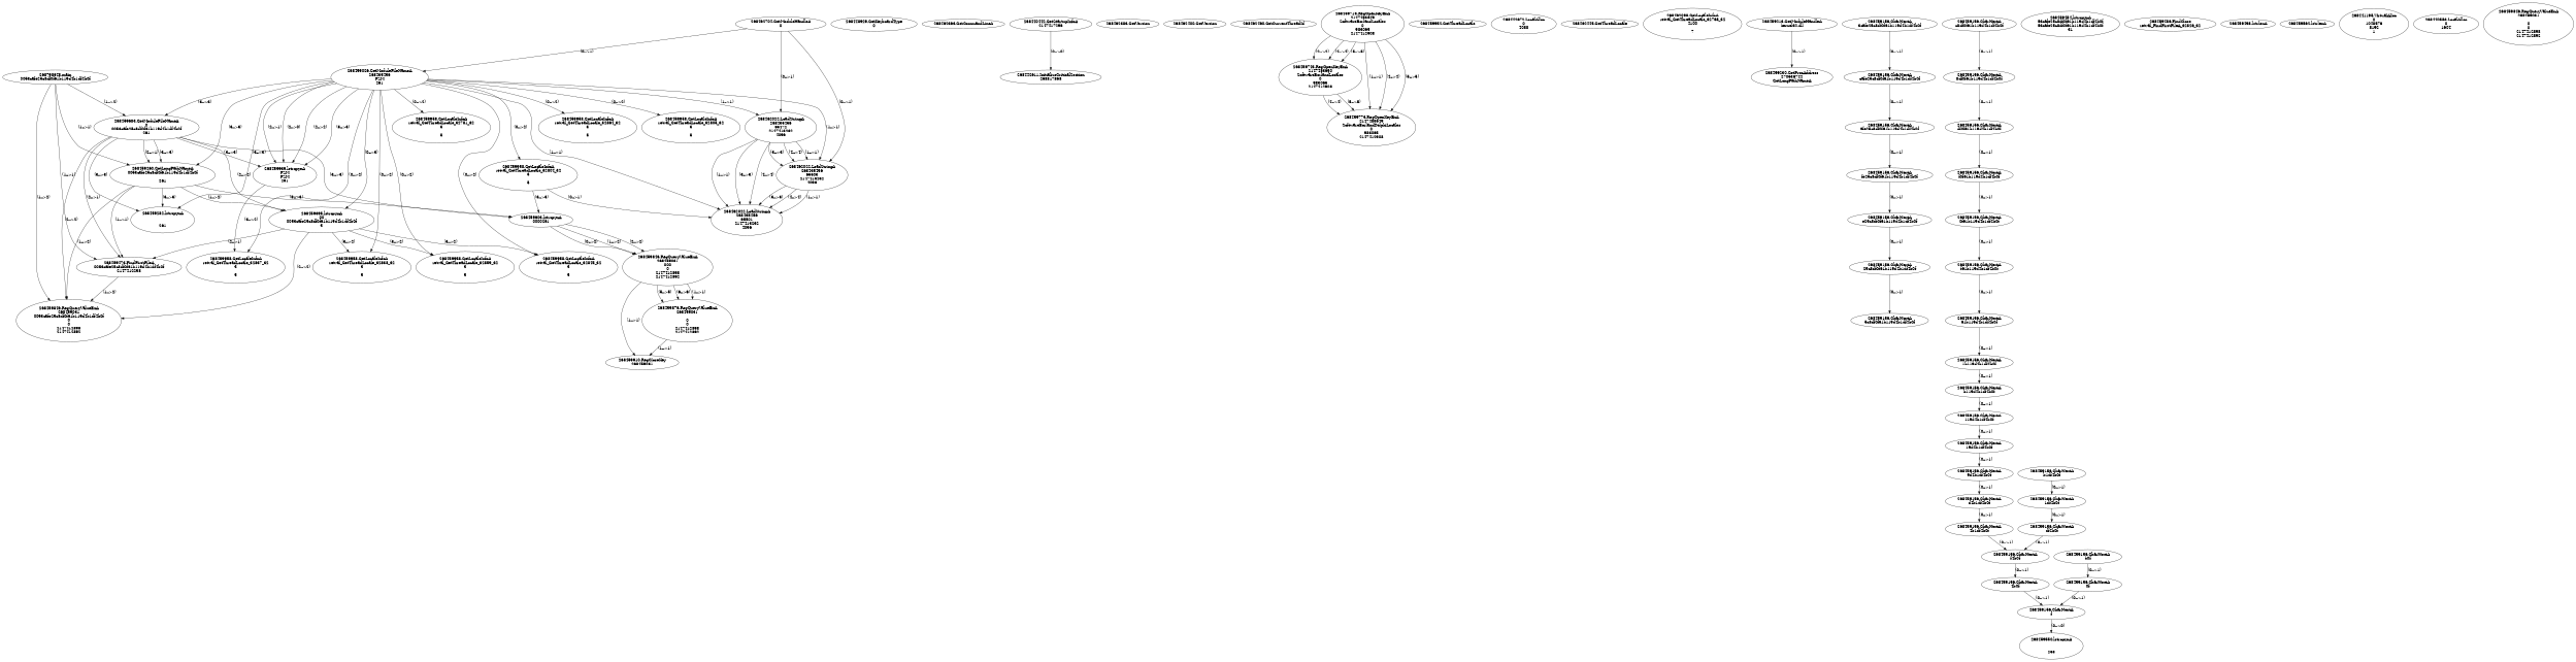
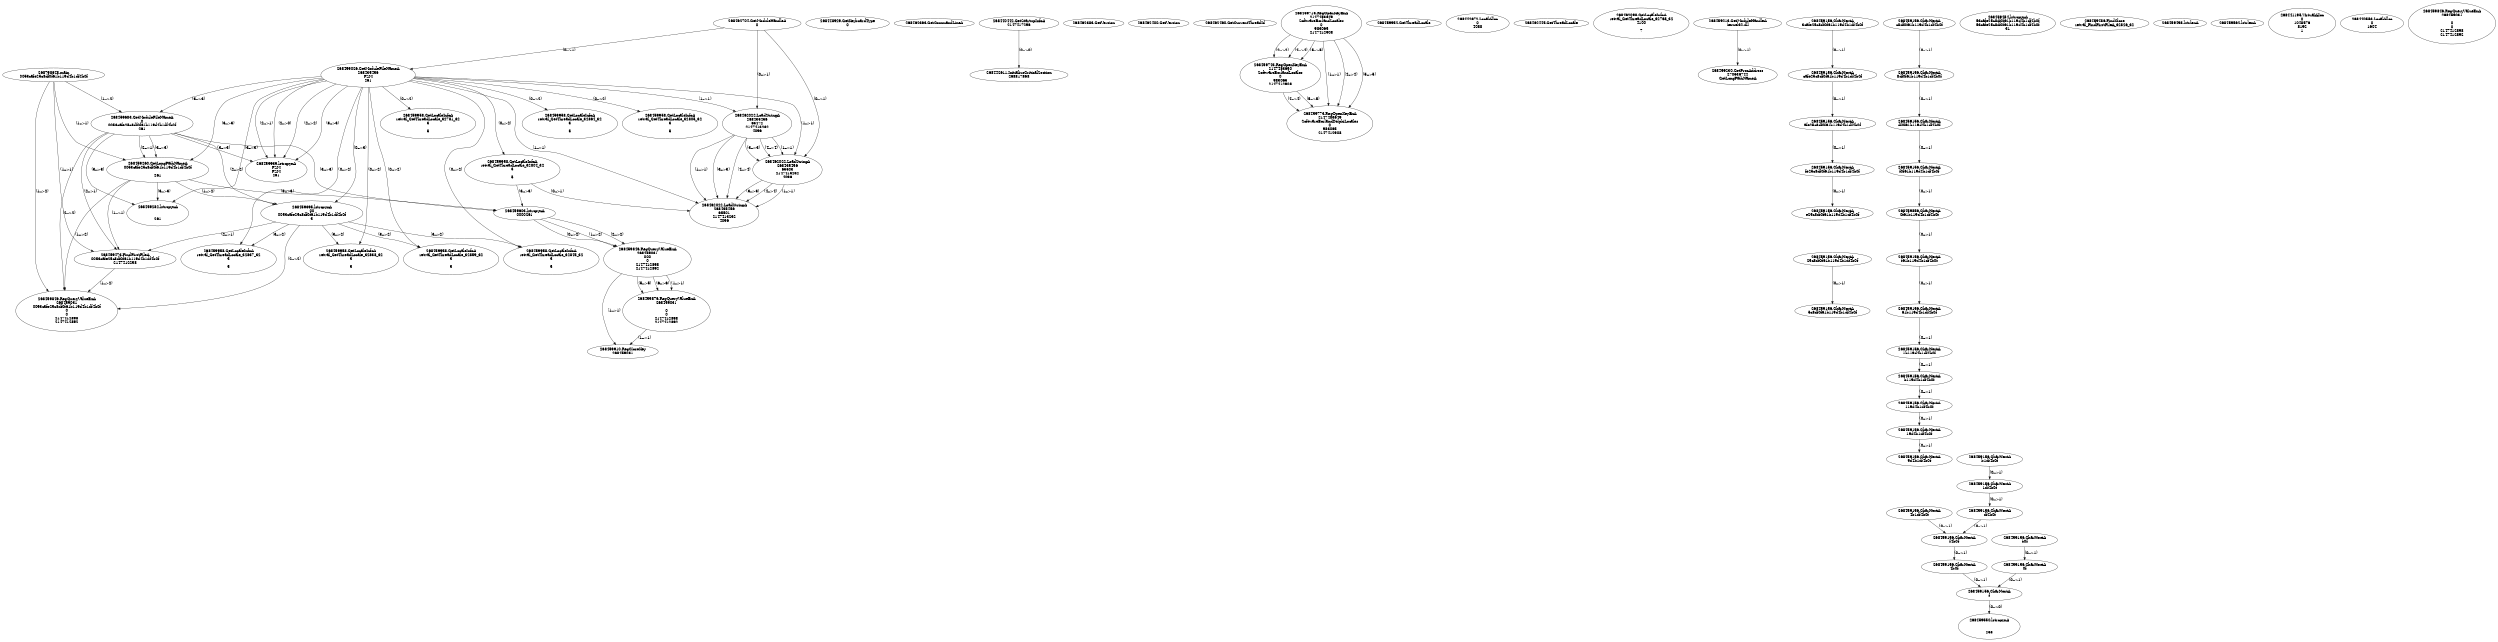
  digraph {
    n1 [label="268798648.main\n0053cafe25c8df0f61b119d4b1df4b0f"]
    n2 [label="268459683.GetModuleFileNameA\n0\n0053cafe25c8df0f61b119d4b1df4b0f\n261"]
    n3 [label="268459260.GetLongPathNameA\n0053cafe25c8df0f61b119d4b1df4b0f\n\n261"]
    n4 [label="268459473.FindFirstFileA\n0053cafe25c8df0f61b119d4b1df4b0f\n2147412258"]
    n5 [label="268459846.RegQueryValueExA\n268459031\n0053cafe25c8df0f61b119d4b1df4b0f\n0\n0\n2147412898\n2147412892"]
    n6 [label="268459395.lstrcpynA\n00\n0053cafe25c8df0f61b119d4b1df4b0f\n3"]
    n7 [label="268459939.lstrcpynA\nPZM\nPZM\n261"]
    n8 [label="268459603.lstrcpynA\n0000261"]
    n9 [label="268459282.lstrcpynA\n\n\n261"]
    n10 [label="268459958.GetLocaleInfoA\nretval_GetThreadLocale_32838_32\n3\n\n5"]
    n11 [label="268459958.GetLocaleInfoA\nretval_GetThreadLocale_32845_32\n3\n\n5"]
    n12 [label="268459958.GetLocaleInfoA\nretval_GetThreadLocale_32837_32\n3\n\n5"]
    n13 [label="268459958.GetLocaleInfoA\nretval_GetThreadLocale_32859_32\n3\n\n5"]
    n14 [label="268462704.GetModuleHandleA\n0"]
    n15 [label="268459026.GetModuleFileNameA\n268435456\nPZM\n261"]
    n16 [label="268462022.LoadStringA\n268435456\n65472\n2147413232\n4096"]
    n17 [label="268462022.LoadStringA\n268435456\n65503\n2147413232\n4096"]
    n18 [label="268462022.LoadStringA\n268435456\n65501\n2147413232\n4096"]
    n19 [label="268459958.GetLocaleInfoA\nretval_GetThreadLocale_32781_32\n3\n\n5"]
    n20 [label="268459958.GetLocaleInfoA\nretval_GetThreadLocale_32864_32\n3\n\n5"]
    n21 [label="268459958.GetLocaleInfoA\nretval_GetThreadLocale_32805_32\n3\n\n5"]
    n22 [label="268459958.GetLocaleInfoA\nretval_GetThreadLocale_32804_32\n3\n\n5"]
    n23 [label="268448929.GetKeyboardType\n0"]
    n24 [label="268462363.GetCommandLineA\n"]
    n25 [label="268440442.GetStartupInfoA\n2147417296"]
    n26 [label="268442611.InitializeCriticalSection\n268817868"]
    n27 [label="268462383.GetVersion\n"]
    n28 [label="268462400.GetVersion\n"]
    n29 [label="268462460.GetCurrentThreadId\n"]
    n30 [label="268459846.RegQueryValueExA\n268459031\n000\n0\n2147412898\n2147412892"]
    n31 [label="268459713.RegOpenKeyExA\n2147483649\nSoftware\Borland\Locales\n0\n983065\n2147412908"]
    n32 [label="268459743.RegOpenKeyExA\n2147483650\nSoftware\Borland\Locales\n0\n983065\n2147412908"]
    n33 [label="268459773.RegOpenKeyExA\n2147483649\nSoftware\Borland\Delphi\Locales\n0\n983065\n2147412908"]
    n34 [label="268459952.GetThreadLocale\n"]
    n35 [label="268442672.LocalAlloc\n0\n4088"]
    n36 [label="268462445.GetThreadLocale\n"]
    n37 [label="268462098.GetLocaleInfoA\nretval_GetThreadLocale_32768_32\n4100\n\n7"]
    n38 [label="268459213.GetModuleHandleA\nkernel32.dll"]
    n39 [label="268459230.GetProcAddress\n270536744\nGetLongPathNameA"]
    n40 [label="268459156.CharNextA\n3cafe25c8df0f61b119d4b1df4b0f"]
    n41 [label="268459156.CharNextA\ncafe25c8df0f61b119d4b1df4b0f"]
    n42 [label="268459156.CharNextA\nafe25c8df0f61b119d4b1df4b0f"]
    n43 [label="268459156.CharNextA\nfe25c8df0f61b119d4b1df4b0f"]
    n44 [label="268459156.CharNextA\ne25c8df0f61b119d4b1df4b0f"]
    n45 [label="268459156.CharNextA\n25c8df0f61b119d4b1df4b0f"]
    n46 [label="268459156.CharNextA\n5c8df0f61b119d4b1df4b0f"]
    n47 [label="268459156.CharNextA\nc8df0f61b119d4b1df4b0f"]
    n48 [label="268459156.CharNextA\n8df0f61b119d4b1df4b0f"]
    n49 [label="268459156.CharNextA\ndf0f61b119d4b1df4b0f"]
    n50 [label="268459156.CharNextA\nf0f61b119d4b1df4b0f"]
-   n51 [label="268459156.CharNextA\n0f61b119d4b1df4b0f"]
+   n51 [label="268459856.CharNextA\n0f61b119d4b1df4b0f"]
    n52 [label="268459156.CharNextA\nf61b119d4b1df4b0f"]
    n53 [label="268459156.CharNextA\n61b119d4b1df4b0f"]
    n54 [label="268459156.CharNextA\n1b119d4b1df4b0f"]
    n55 [label="268459156.CharNextA\nb119d4b1df4b0f"]
    n56 [label="268459156.CharNextA\n119d4b1df4b0f"]
    n57 [label="268459156.CharNextA\n19d4b1df4b0f"]
    n58 [label="268459156.CharNextA\n9d4b1df4b0f"]
-   n59 [label="268459156.CharNextA\nd4b1df4b0f"]
    n60 [label="268459156.CharNextA\n4b1df4b0f"]
    n61 [label="268459156.CharNextA\nf4b0f"]
    n62 [label="268459156.CharNextA\nb1df4b0f"]
    n63 [label="268459156.CharNextA\n1df4b0f"]
    n64 [label="268459156.CharNextA\ndf4b0f"]
    n65 [label="268459156.CharNextA\n4b0f"]
    n66 [label="268459156.CharNextA\nf"]
    n67 [label="268459156.CharNextA\nb0f"]
    n68 [label="268459156.CharNextA\n0f"]
    n69 [label="268459550.lstrcpynA\n\n\n258"]
    n70 [label="268459454.lstrcpynA\n53cafe25c8df0f61b119d4b1df4b0f\n53cafe25c8df0f61b119d4b1df4b0f\n31"]
    n71 [label="268459486.FindClose\nretval_FindFirstFileA_32826_32"]
    n72 [label="268459498.lstrlenA\n"]
    n73 [label="268459562.lstrlenA\n"]
    n74 [label="268459876.RegQueryValueExA\n268459031\n\n0\n0\n2147412898\n2147412892"]
    n75 [label="268459910.RegCloseKey\n268459031"]
    n76 [label="268441195.VirtualAlloc\n0\n1048576\n8192\n1"]
    n77 [label="268440553.LocalAlloc\n0\n1604"]
    n78 [label="268459846.RegQueryValueExA\n268459031\n\n0\n0\n2147412898\n2147412892"]
    n1 -> n2 [label="(1-->2)"]
    n1 -> n3 [label="(1-->1)"]
    n1 -> n4 [label="(1-->1)"]
    n1 -> n5 [label="(1-->2)"]
    n2 -> n3 [label="(2-->1)"]
    n2 -> n3 [label="(3-->3)"]
    n2 -> n4 [label="(2-->1)"]
    n2 -> n5 [label="(2-->2)"]
    n2 -> n6 [label="(2-->2)"]
    n2 -> n7 [label="(3-->3)"]
    n2 -> n8 [label="(3-->3)"]
    n2 -> n9 [label="(3-->3)"]
    n3 -> n4 [label="(1-->1)"]
    n3 -> n5 [label="(1-->2)"]
    n3 -> n6 [label="(1-->2)"]
    n3 -> n8 [label="(3-->3)"]
    n3 -> n9 [label="(3-->3)"]
    n4 -> n5 [label="(1-->2)"]
    n6 -> n4 [label="(2-->1)"]
    n6 -> n5 [label="(2-->2)"]
    n6 -> n10 [label="(3-->2)"]
    n6 -> n11 [label="(3-->2)"]
-   n7 -> n12 [label="(3-->2)"]
+   n6 -> n12 [label="(3-->2)"]
    n6 -> n13 [label="(3-->2)"]
    n8 -> n30 [label="(1-->2)"]
    n8 -> n30 [label="(2-->2)"]
    n8 -> n30 [label="(0-->2)"]
    n14 -> n15 [label="(0-->1)"]
    n14 -> n16 [label="(0-->1)"]
    n14 -> n17 [label="(0-->1)"]
    n15 -> n2 [label="(3-->3)"]
    n15 -> n3 [label="(3-->3)"]
    n15 -> n6 [label="(0-->3)"]
    n15 -> n7 [label="(2-->1)"]
    n15 -> n7 [label="(2-->2)"]
    n15 -> n7 [label="(3-->3)"]
    n15 -> n7 [label="(2-->0)"]
    n15 -> n9 [label="(3-->3)"]
    n15 -> n10 [label="(0-->2)"]
    n15 -> n11 [label="(0-->2)"]
    n15 -> n12 [label="(0-->2)"]
    n15 -> n13 [label="(0-->2)"]
    n15 -> n16 [label="(1-->1)"]
    n15 -> n17 [label="(1-->1)"]
    n15 -> n18 [label="(1-->1)"]
    n15 -> n19 [label="(0-->2)"]
    n15 -> n20 [label="(0-->2)"]
    n15 -> n21 [label="(0-->2)"]
    n15 -> n22 [label="(0-->2)"]
    n16 -> n17 [label="(1-->1)"]
    n16 -> n17 [label="(3-->3)"]
    n16 -> n17 [label="(4-->4)"]
    n16 -> n18 [label="(1-->1)"]
    n16 -> n18 [label="(3-->3)"]
    n16 -> n18 [label="(4-->4)"]
    n17 -> n18 [label="(1-->1)"]
    n17 -> n18 [label="(3-->3)"]
    n17 -> n18 [label="(4-->4)"]
    n22 -> n8 [label="(3-->3)"]
    n22 -> n18 [label="(0-->1)"]
    n25 -> n26 [label="(0-->0)"]
    n30 -> n74 [label="(1-->1)"]
    n30 -> n74 [label="(5-->5)"]
    n30 -> n74 [label="(6-->6)"]
    n30 -> n75 [label="(1-->1)"]
    n31 -> n32 [label="(2-->2)"]
    n31 -> n32 [label="(4-->4)"]
    n31 -> n32 [label="(5-->5)"]
    n31 -> n33 [label="(1-->1)"]
    n31 -> n33 [label="(4-->4)"]
    n31 -> n33 [label="(5-->5)"]
    n32 -> n33 [label="(4-->4)"]
    n32 -> n33 [label="(5-->5)"]
    n38 -> n39 [label="(0-->1)"]
    n40 -> n41 [label="(0-->1)"]
    n41 -> n42 [label="(0-->1)"]
    n42 -> n43 [label="(0-->1)"]
    n43 -> n44 [label="(0-->1)"]
-   n44 -> n45 [label="(0-->1)"]
    n45 -> n46 [label="(0-->1)"]
    n47 -> n48 [label="(0-->1)"]
    n48 -> n49 [label="(0-->1)"]
    n49 -> n50 [label="(0-->1)"]
    n50 -> n51 [label="(0-->1)"]
    n51 -> n52 [label="(0-->1)"]
    n52 -> n53 [label="(0-->1)"]
    n53 -> n54 [label="(0-->1)"]
    n54 -> n55 [label="(0-->1)"]
    n55 -> n56 [label="(0-->1)"]
    n56 -> n57 [label="(0-->1)"]
    n57 -> n58 [label="(0-->1)"]
-   n58 -> n59 [label="(0-->1)"]
-   n59 -> n60 [label="(0-->1)"]
    n60 -> n61 [label="(0-->1)"]
    n61 -> n65 [label="(0-->1)"]
    n62 -> n63 [label="(0-->1)"]
    n63 -> n64 [label="(0-->1)"]
    n64 -> n61 [label="(0-->1)"]
    n65 -> n66 [label="(0-->1)"]
    n66 -> n69 [label="(0-->0)"]
    n67 -> n68 [label="(0-->1)"]
    n68 -> n66 [label="(0-->1)"]
    n74 -> n75 [label="(1-->1)"]
  }
